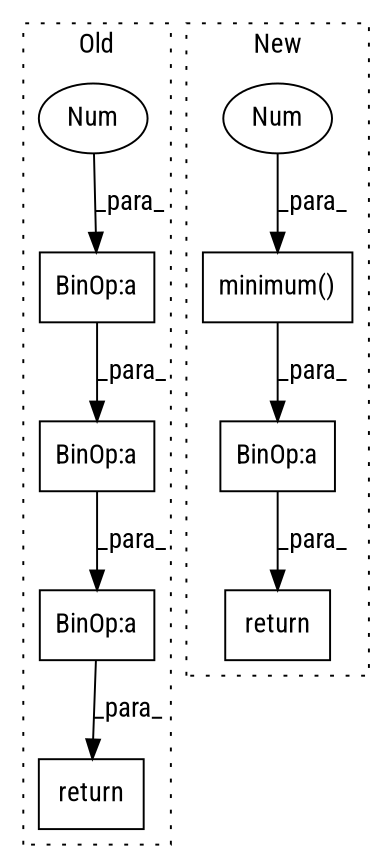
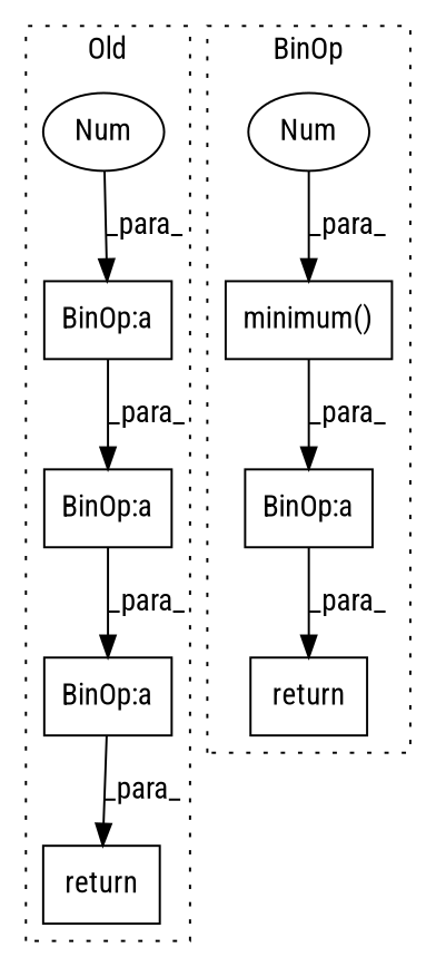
  digraph {
    fontname="Roboto Condensed"
    node [a=82 l=3 shape=box fontname="Roboto Condensed"]
    edge [fontname="Roboto Condensed"]
    n1 [a=93 l=7 label=return s=3218]
    n2 [l=13 label="BinOp:a" s=3232]
    n3 [label="BinOp:a" s=3249]
    n4 [label="BinOp:a" s=3254]
    n5 [a=76 l=1 label=Num s=3253 shape=ellipse]
    n6 [a=75 l="12,1" label="minimum()" s="3052,3116"]
    n7 [a=93 l=7 label=return s=3122]
    n8 [label="BinOp:a" s=3133]
    n9 [a=76 l=1 label=Num s=3115 shape=ellipse]
    subgraph cluster_1 {
      label=Old
      style=dotted
      n1
      n2
      n3
      n4
      n5
    }
    subgraph cluster_2 {
-     label=New
+     label=BinOp
      style=dotted
      n6
      n7
      n8
      n9
    }
    n2 -> n1 [label=_para_]
    n3 -> n2 [label=_para_]
    n4 -> n3 [label=_para_]
    n5 -> n4 [label=_para_]
    n6 -> n8 [label=_para_]
    n8 -> n7 [label=_para_]
    n9 -> n6 [label=_para_]
  }
